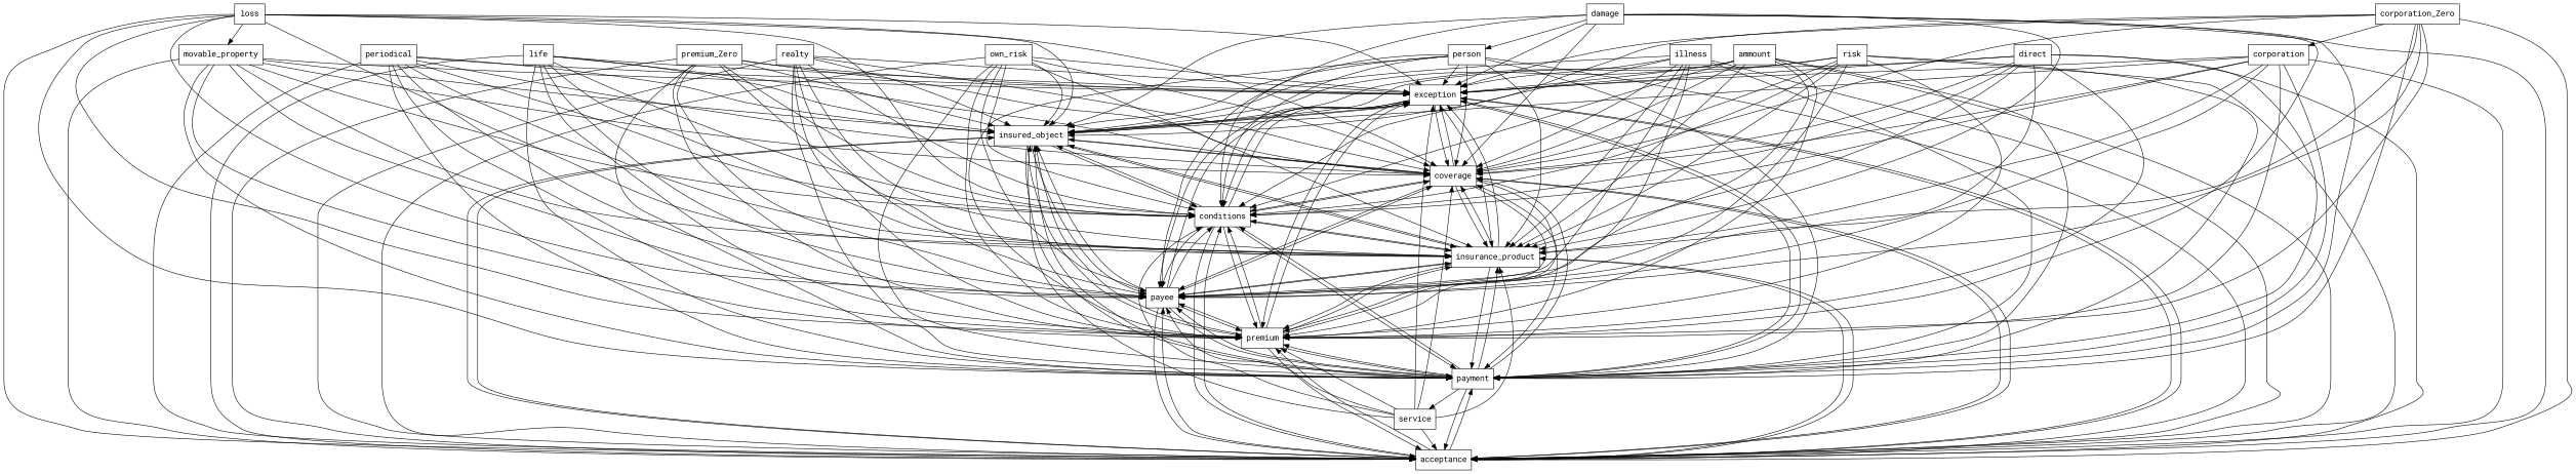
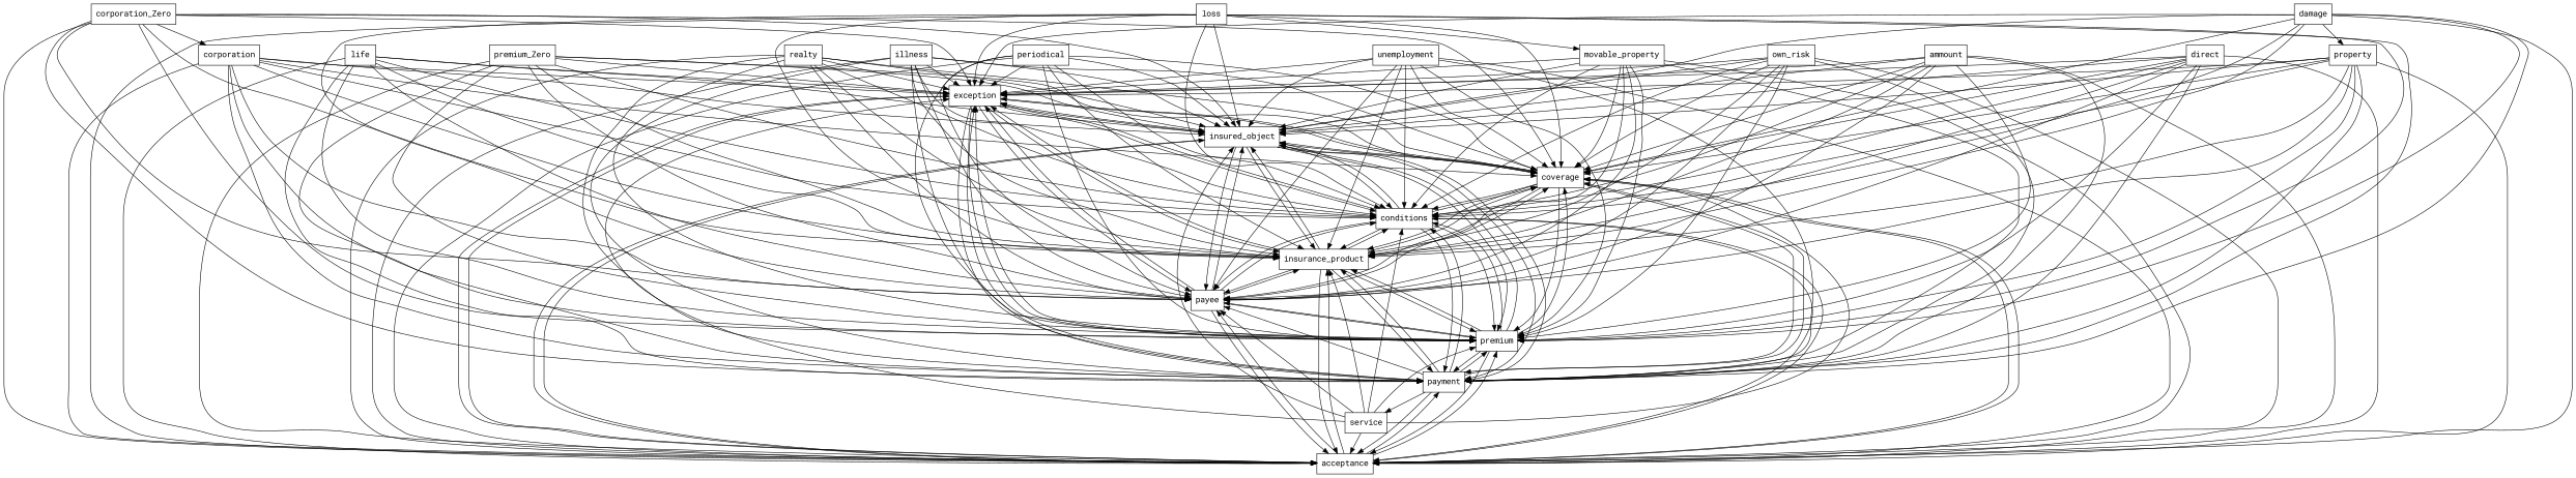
  digraph {
    fontname="Roboto Mono"
    rankdir=TB
    node [fontname="Roboto Mono" shape=box]
    edge [arrowhead=normal fontname="Roboto Mono"]
-   n1 [label=person]
+   n1 [label=property]
    n2 [label=exception]
    n3 [label=insured_object]
    n4 [label=acceptance]
    n5 [label=payment]
    n6 [label=premium]
    n7 [label=payee]
    n8 [label=insurance_product]
    n9 [label=conditions]
    n10 [label=coverage]
    n11 [label=service]
-   n12 [label=risk]
+   n12 [label=unemployment]
    n13 [label=loss]
    n14 [label=movable_property]
    n15 [label=corporation]
    n16 [label=life]
    n17 [label=illness]
    n18 [label=realty]
    n19 [label=periodical]
    n20 [label=direct]
    n21 [label=damage]
    n22 [label=premium_Zero]
    n23 [label=ammount]
    n24 [label=corporation_Zero]
    n25 [label=own_risk]
    n1 -> n2
    n1 -> n3
    n1 -> n4
    n1 -> n5
    n1 -> n6
    n1 -> n7
    n1 -> n8
    n1 -> n9
    n1 -> n10
    n2 -> n3
    n2 -> n4
    n2 -> n5
    n2 -> n6
    n2 -> n7
    n2 -> n8
    n2 -> n9
    n2 -> n10
    n3 -> n2
    n3 -> n4
    n3 -> n5
    n3 -> n6
    n3 -> n7
    n3 -> n8
    n3 -> n9
    n3 -> n10
    n4 -> n2
    n4 -> n3
    n4 -> n5
    n4 -> n6
    n4 -> n7
    n4 -> n8
    n4 -> n9
    n4 -> n10
    n5 -> n2
    n5 -> n3
    n5 -> n4
    n5 -> n6
    n5 -> n7
    n5 -> n8
    n5 -> n9
    n5 -> n10
    n5 -> n11
    n6 -> n2
    n6 -> n3
    n6 -> n4
    n6 -> n5
    n6 -> n7
    n6 -> n8
    n6 -> n9
    n6 -> n10
    n7 -> n2
    n7 -> n3
    n7 -> n4
-   n7 -> n5
    n7 -> n6
    n7 -> n8
    n7 -> n9
    n7 -> n10
    n8 -> n2
    n8 -> n3
    n8 -> n4
    n8 -> n5
    n8 -> n6
    n8 -> n7
    n8 -> n9
    n8 -> n10
    n9 -> n2
    n9 -> n3
    n9 -> n4
    n9 -> n5
    n9 -> n6
    n9 -> n7
    n9 -> n8
    n9 -> n10
    n10 -> n2
    n10 -> n3
    n10 -> n4
    n10 -> n5
    n10 -> n6
    n10 -> n7
    n10 -> n8
    n10 -> n9
    n11 -> n2
    n11 -> n3
    n11 -> n4
    n11 -> n6
    n11 -> n7
    n11 -> n8
    n11 -> n9
    n11 -> n10
    n12 -> n2
    n12 -> n3
    n12 -> n4
    n12 -> n5
    n12 -> n6
    n12 -> n7
    n12 -> n8
    n12 -> n9
    n12 -> n10
    n13 -> n2
    n13 -> n3
    n13 -> n4
    n13 -> n5
    n13 -> n6
    n13 -> n7
    n13 -> n8
    n13 -> n9
    n13 -> n10
    n13 -> n14
    n14 -> n2
    n14 -> n3
    n14 -> n4
    n14 -> n5
    n14 -> n6
    n14 -> n7
    n14 -> n8
    n14 -> n9
    n14 -> n10
    n15 -> n2
    n15 -> n3
    n15 -> n4
    n15 -> n5
    n15 -> n6
    n15 -> n7
    n15 -> n8
    n15 -> n9
    n15 -> n10
    n16 -> n2
    n16 -> n3
    n16 -> n4
    n16 -> n5
    n16 -> n6
    n16 -> n7
    n16 -> n8
    n16 -> n9
-   n16 -> n10
    n17 -> n2
    n17 -> n3
    n17 -> n4
    n17 -> n5
    n17 -> n6
    n17 -> n7
    n17 -> n8
    n17 -> n9
    n17 -> n10
    n18 -> n2
    n18 -> n3
    n18 -> n4
    n18 -> n5
    n18 -> n6
    n18 -> n7
    n18 -> n8
    n18 -> n9
    n18 -> n10
    n19 -> n2
    n19 -> n3
    n19 -> n4
    n19 -> n5
    n19 -> n6
    n19 -> n7
    n19 -> n8
    n19 -> n9
    n19 -> n10
    n20 -> n2
    n20 -> n3
    n20 -> n4
    n20 -> n5
    n20 -> n6
    n20 -> n7
    n20 -> n8
    n20 -> n9
    n20 -> n10
    n21 -> n1
    n21 -> n2
    n21 -> n3
    n21 -> n4
    n21 -> n5
    n21 -> n6
    n21 -> n8
    n21 -> n9
    n21 -> n10
    n22 -> n2
    n22 -> n3
    n22 -> n4
    n22 -> n5
    n22 -> n6
    n22 -> n7
    n22 -> n8
    n22 -> n9
    n22 -> n10
    n23 -> n2
    n23 -> n3
    n23 -> n4
    n23 -> n5
    n23 -> n6
    n23 -> n7
    n23 -> n8
    n23 -> n9
    n23 -> n10
    n24 -> n2
    n24 -> n3
    n24 -> n4
    n24 -> n5
    n24 -> n6
    n24 -> n7
    n24 -> n8
    n24 -> n10
    n24 -> n15
    n25 -> n2
    n25 -> n3
    n25 -> n4
    n25 -> n5
    n25 -> n6
    n25 -> n7
    n25 -> n8
    n25 -> n9
    n25 -> n10
  }
